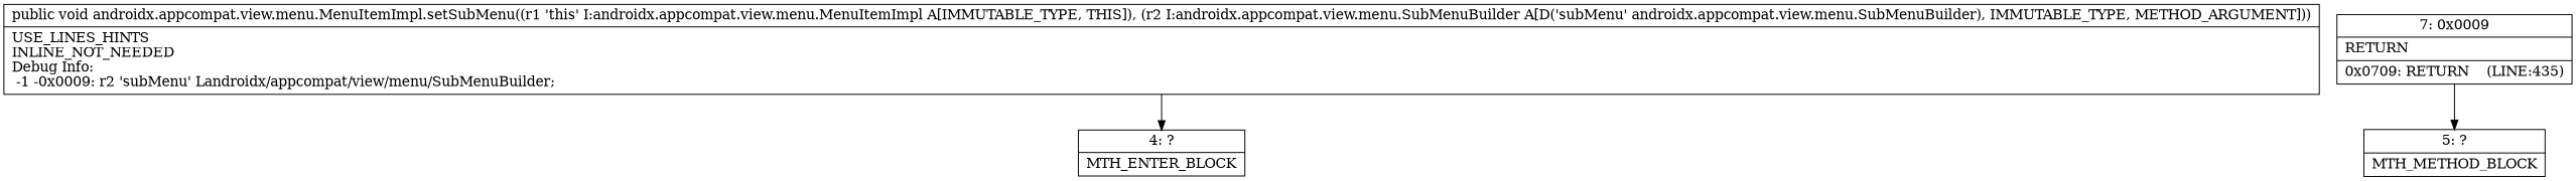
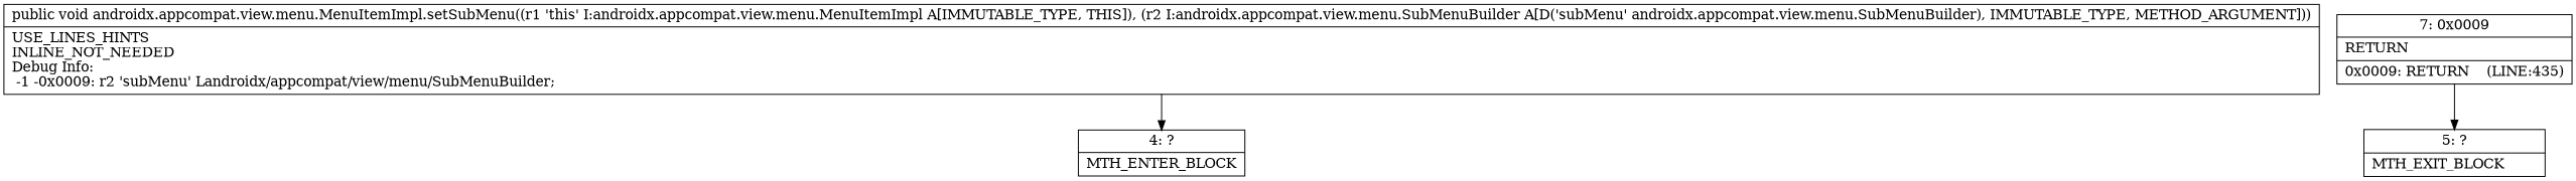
  digraph {
    node [shape=record]
    n1 [label="{4\:\ ?|MTH_ENTER_BLOCK\l}"]
-   n2 [label="{7\:\ 0x0009|RETURN\l|0x0709: RETURN    (LINE:435)\l}"]
-   n3 [label="{5\:\ ?|MTH_METHOD_BLOCK\l}"]
+   n2 [label="{7\:\ 0x0009|RETURN\l|0x0009: RETURN    (LINE:435)\l}"]
+   n3 [label="{5\:\ ?|MTH_EXIT_BLOCK\l}"]
    n4 [label="{public void androidx.appcompat.view.menu.MenuItemImpl.setSubMenu((r1 'this' I:androidx.appcompat.view.menu.MenuItemImpl A[IMMUTABLE_TYPE, THIS]), (r2 I:androidx.appcompat.view.menu.SubMenuBuilder A[D('subMenu' androidx.appcompat.view.menu.SubMenuBuilder), IMMUTABLE_TYPE, METHOD_ARGUMENT]))  | USE_LINES_HINTS\lINLINE_NOT_NEEDED\lDebug Info:\l  \-1 \-0x0009: r2 'subMenu' Landroidx\/appcompat\/view\/menu\/SubMenuBuilder;\l}"]
    n2 -> n3
    n4 -> n1
  }
